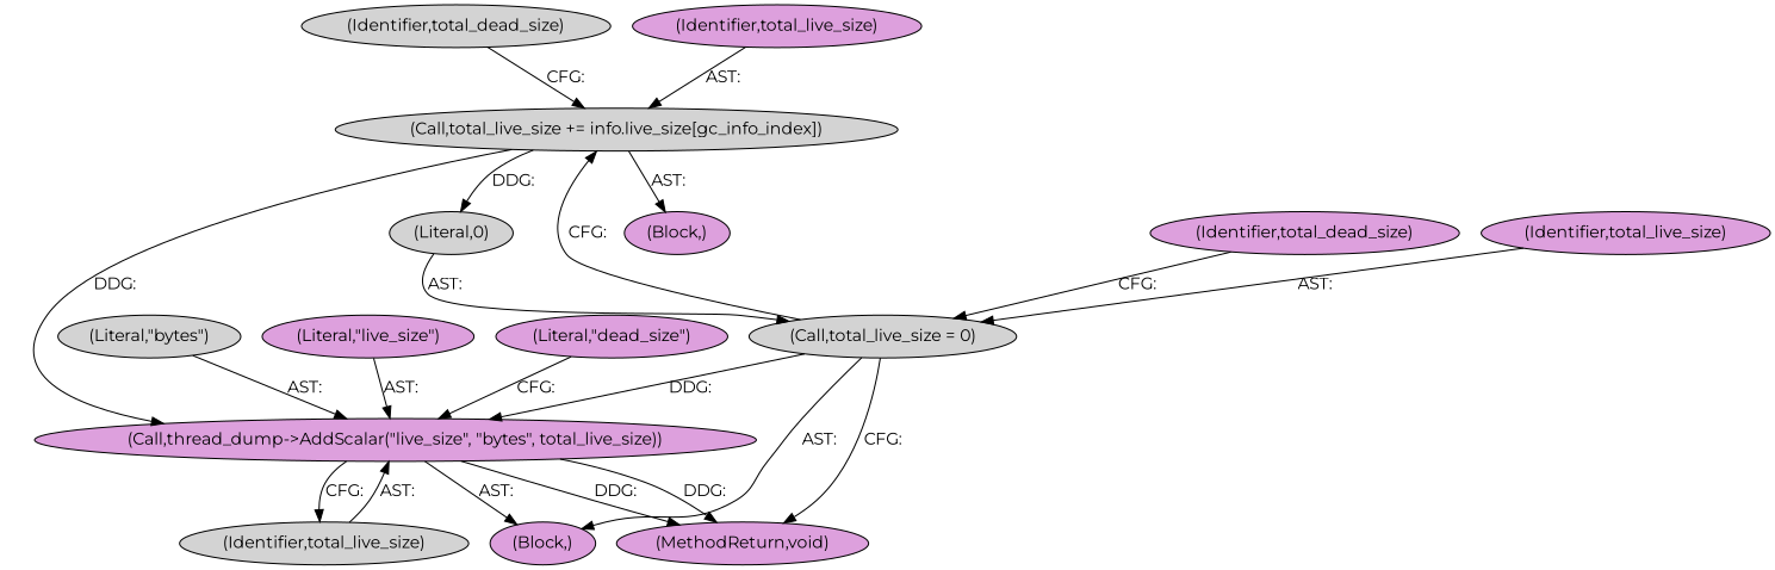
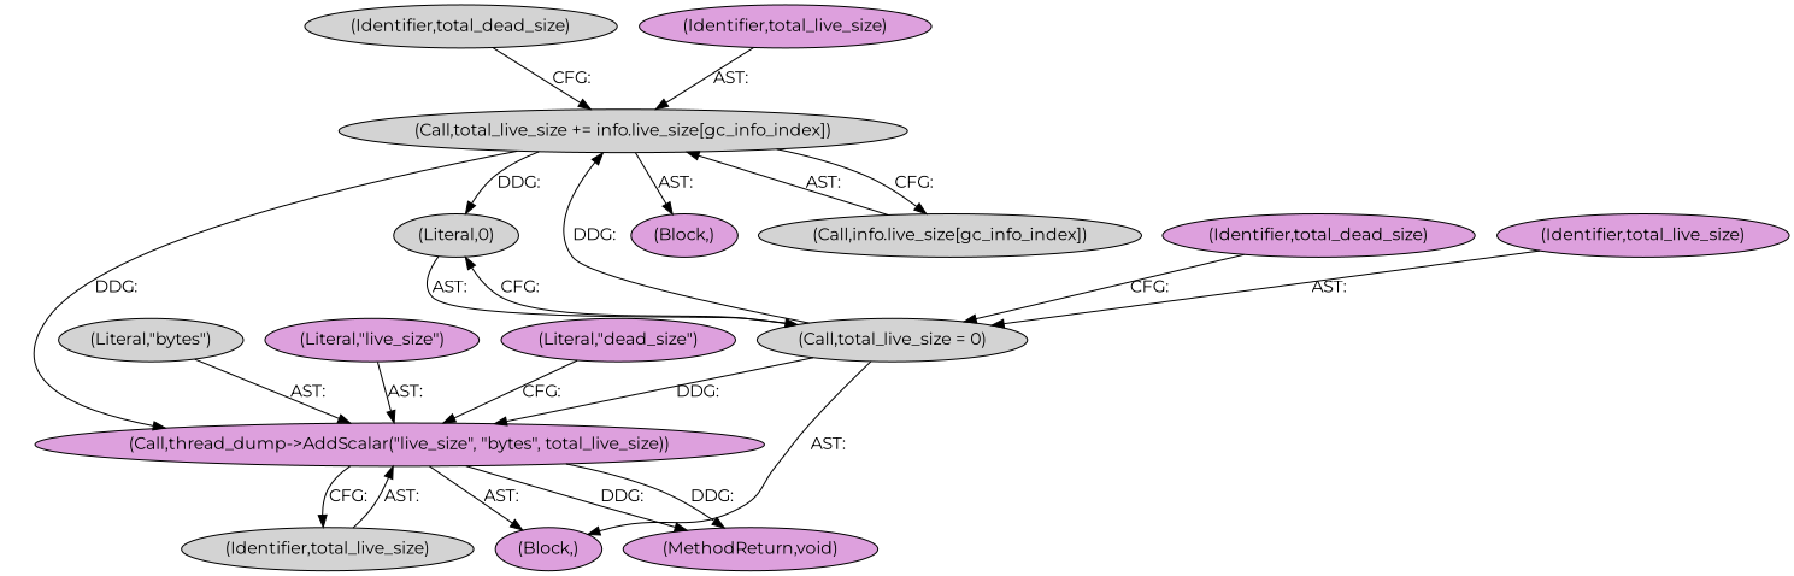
  digraph {
    fontname=Montserrat
    node [fillcolor=plum fontname=Montserrat style=filled]
    edge [fontname=Montserrat]
    n1 [fillcolor=lightgrey label="(Call,total_live_size += info.live_size[gc_info_index])"]
    n2 [label="(Call,thread_dump->AddScalar(\"live_size\", \"bytes\", total_live_size))"]
    n3 [label="(Block,)"]
+   n4 [fillcolor=lightgrey label="(Call,info.live_size[gc_info_index])"]
    n5 [fillcolor=lightgrey label="(Literal,0)"]
    n6 [label="(MethodReturn,void)"]
    n7 [label="(Block,)"]
    n8 [fillcolor=lightgrey label="(Identifier,total_live_size)"]
    n9 [fillcolor=lightgrey label="(Call,total_live_size = 0)"]
    n10 [label="(Identifier,total_dead_size)"]
    n11 [fillcolor=lightgrey label="(Literal,\"bytes\")"]
    n12 [fillcolor=lightgrey label="(Identifier,total_dead_size)"]
    n13 [label="(Identifier,total_live_size)"]
    n14 [label="(Literal,\"live_size\")"]
    n15 [label="(Identifier,total_live_size)"]
    n16 [label="(Literal,\"dead_size\")"]
    n1 -> n2 [label="DDG: "]
    n1 -> n3 [label="AST: "]
+   n1 -> n4 [label="CFG: "]
    n1 -> n5 [label="DDG: "]
    n2 -> n6 [label="DDG: "]
    n2 -> n6 [label="DDG: "]
    n2 -> n7 [label="AST: "]
    n2 -> n8 [label="CFG: "]
+   n4 -> n1 [label="AST: "]
    n5 -> n9 [label="AST: "]
    n8 -> n2 [label="AST: "]
-   n9 -> n1 [label="CFG: "]
+   n9 -> n1 [label="DDG: "]
    n9 -> n2 [label="DDG: "]
-   n9 -> n6 [label="CFG: "]
+   n9 -> n5 [label="CFG: "]
    n9 -> n7 [label="AST: "]
    n10 -> n9 [label="CFG: "]
    n11 -> n2 [label="AST: "]
    n12 -> n1 [label="CFG: "]
    n13 -> n1 [label="AST: "]
    n14 -> n2 [label="AST: "]
    n15 -> n9 [label="AST: "]
    n16 -> n2 [label="CFG: "]
  }
